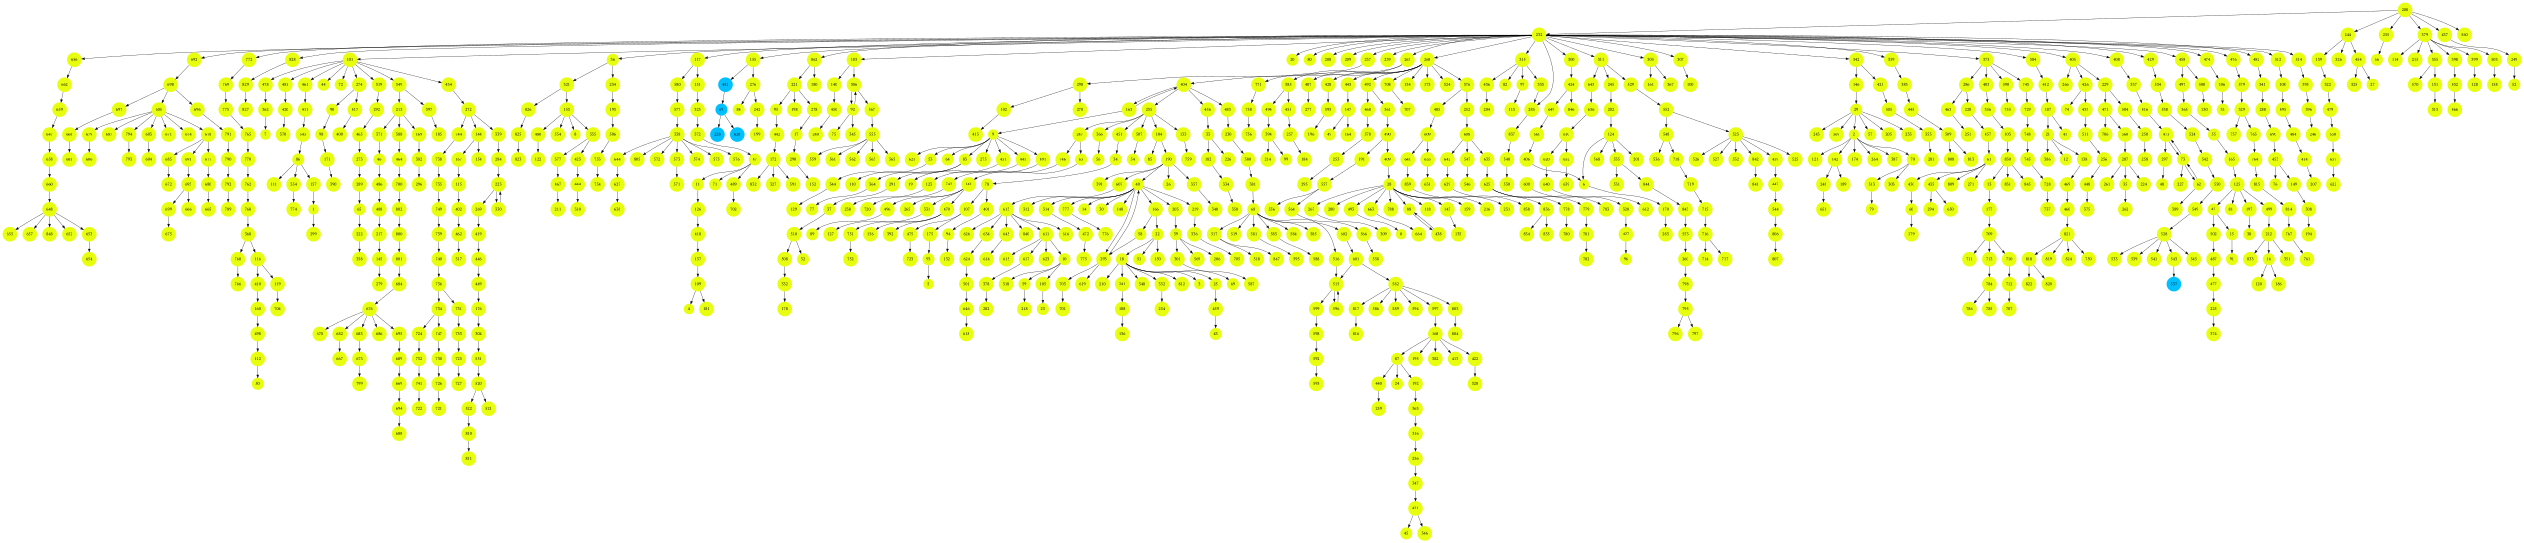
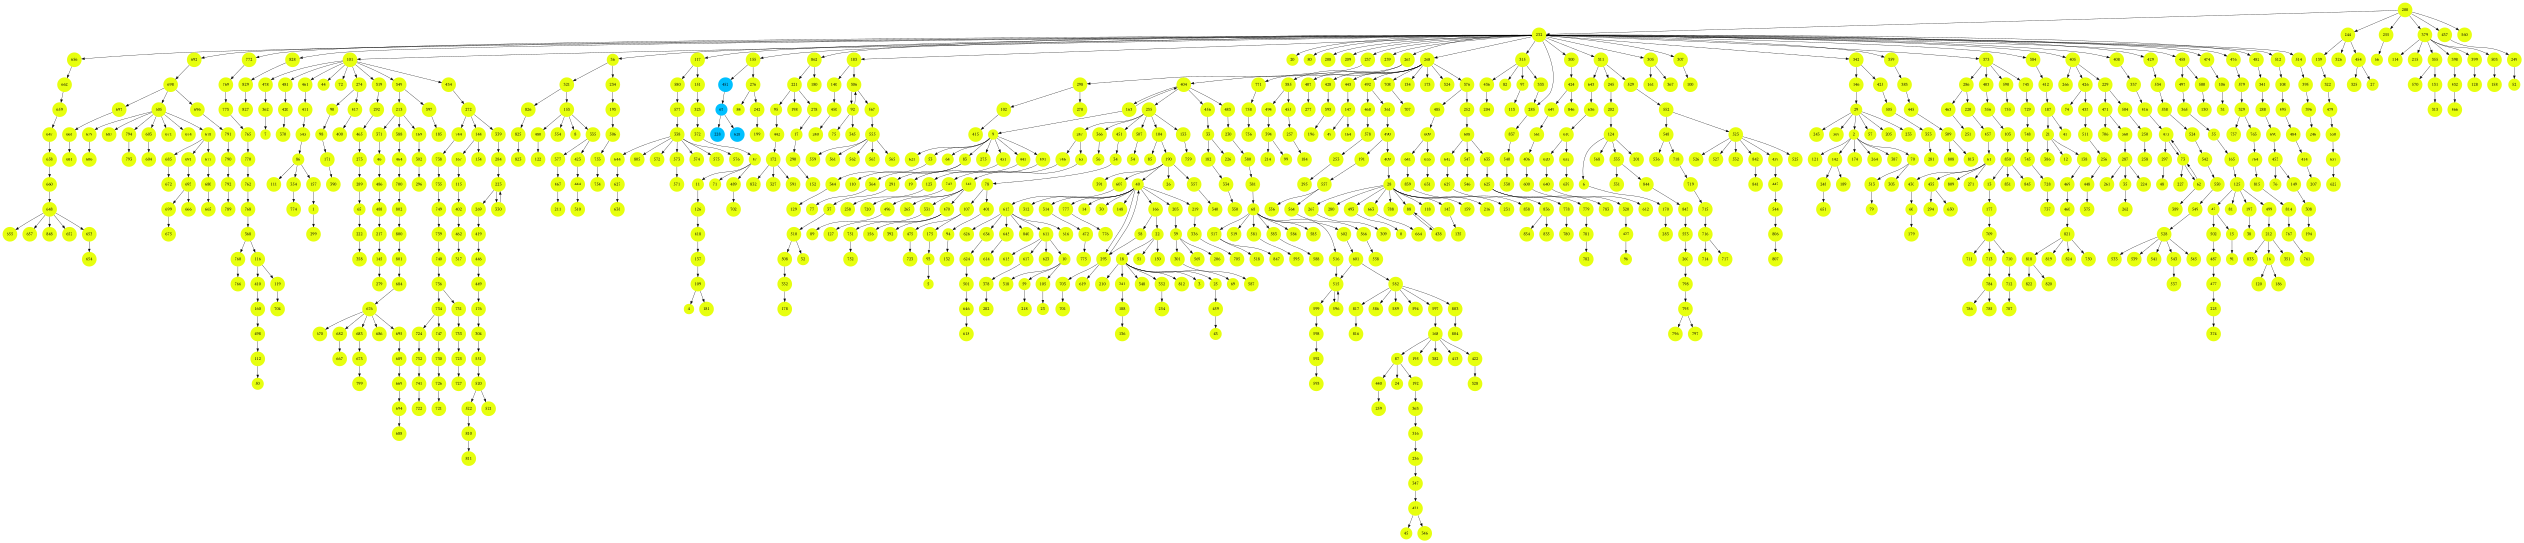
  digraph {
    fontname="PT Serif"
    node [fillcolor="#e7ff0f" fontname="PT Serif" penwidth=0 shape=circle style=filled]
    edge [fontname="PT Serif"]
    1
    299
    2
    70
    121
    142
    174
    264
    387
    303
    513
    189
    248
    6
    170
    283
    9
    53
    64
    83
    275
    431
    441
    491
    621
    344
    110
    364
    291
    19
    123
    10
    59
    105
    318
    218
    23
    11
    126
    418
    13
    177
    709
    15
    91
    16
    120
    186
    17
    290
    152
    18
    3
    25
    69
    210
    241
    348
    352
    812
    459
    188
    254
    21
    12
    138
    386
    469
    22
    51
    150
    43
    28
    88
    118
    143
    159
    216
    231
    267
    280
    493
    663
    788
    438
    135
    309
    0
    664
    29
    57
    205
    233
    243
    369
    33
    182
    226
    334
    34
    78
    107
    401
    35
    262
    36
    234
    321
    193
    153
    826
    37
    510
    32
    508
    39
    206
    301
    569
    587
    40
    14
    30
    148
    166
    203
    219
    293
    312
    314
    777
    58
    336
    619
    703
    472
    776
    42
    502
    487
    46
    486
    488
    47
    71
    489
    702
    129
    55
    165
    125
    60
    179
    61
    271
    430
    435
    809
    294
    650
    62
    73
    389
    227
    473
    63
    141
    265
    331
    470
    496
    65
    222
    358
    67 [fillcolor="#00c0ff"]
    228 [fillcolor="#00c0ff"]
    628 [fillcolor="#00c0ff"]
    68
    516
    517
    519
    581
    583
    584
    585
    602
    515
    518
    847
    595
    588
    601
    79
    297
    175
    475
    94
    77
    86
    111
    157
    354
    774
    87
    24
    192
    440
    363
    259
    90
    98
    171
    92
    75
    306
    345
    567
    93
    5
    132
    95
    442
    172
    97
    113
    390
    101
    44
    72
    274
    319
    349
    434
    461
    478
    481
    417
    292
    213
    397
    272
    411
    362
    420
    102
    415
    103
    830
    831
    845
    104
    85
    190
    26
    357
    391
    607
    106
    31
    723
    108
    495
    484
    109
    4
    181
    112
    50
    115
    402
    462
    116
    119
    410
    704
    160
    117
    151
    580
    323
    577
    238
    124
    201
    535
    568
    531
    844
    81
    197
    499
    38
    212
    137
    131
    313
    133
    759
    460
    139
    322
    479
    140
    450
    240
    127
    156
    392
    751
    89
    651
    144
    154
    167
    145
    279
    146
    147
    49
    164
    149
    308
    194
    372
    8
    335
    480
    554
    377
    423
    122
    155
    276
    452 [fillcolor="#00c0ff"]
    84
    242
    498
    n338 [label=862]
    180
    221
    198
    278
    163
    404
    235
    456
    483
    168
    195
    382
    413
    422
    328
    169
    302
    296
    327
    591
    832
    176
    304
    551
    710
    711
    713
    350
    183
    187
    41
    136
    340
    613
    191
    557
    556
    564
    316
    506
    753
    200
    232
    244
    255
    379
    437
    560
    20
    80
    208
    209
    237
    239
    263
    268
    285
    300
    305
    307
    311
    315
    342
    359
    373
    384
    405
    408
    429
    458
    474
    476
    482
    512
    514
    656
    692
    772
    828
    326
    454
    66
    114
    215
    355
    398
    399
    503
    249
    202
    351
    833
    371
    388
    464
    217
    705
    220
    457
    223
    269
    330
    419
    225
    374
    229
    471
    504
    360
    706
    250
    230
    380
    381
    298
    771
    134
    173
    324
    376
    385
    407
    428
    443
    492
    708
    837
    424
    161
    367
    100
    245
    529
    643
    82
    333
    436
    425
    383
    286
    403
    590
    743
    412
    266
    426
    337
    534
    497
    500
    579
    341
    395
    662
    698
    769
    829
    247
    366
    451
    507
    746
    56
    54
    236
    347
    421
    270
    199
    27
    325
    742
    52
    258
    252
    608
    547
    635
    642
    253
    295
    256
    448
    375
    257
    184
    260
    798
    795
    758
    485
    455
    494
    277
    393
    361
    468
    707
    446
    339
    744
    284
    738
    273
    289
    400
    540
    463
    251
    287
    224
    261
    288
    690
    453
    465
    701
    48
    649
    846
    520
    555
    552
    636
    775
    204
    320
    427
    96
    825
    630
    329
    757
    763
    764
    332
    178
    467
    444
    416
    338
    572
    573
    574
    575
    576
    644
    805
    571
    627
    505
    343
    45
    346
    185
    353
    281
    570
    356
    445
    490
    409
    7
    365
    368
    760
    766
    755
    729
    609
    211
    378
    282
    432
    128
    158
    509
    394
    700
    196
    99
    214
    396
    246
    466
    317
    74
    433
    406
    600
    414
    207
    449
    370
    310
    661
    511
    538
    439
    447
    544
    808
    813
    806
    76
    130
    821
    750
    818
    819
    824
    802
    578
    752
    477
    637
    633
    641
    501
    646
    618
    754
    596
    599
    582
    586
    589
    594
    597
    803
    817
    598
    521
    522
    810
    811
    523
    525
    526
    527
    532
    842
    841
    524
    542
    550
    528
    533
    539
    541
    543
    545
-   537 [fillcolor="#00c0ff"]
+   537
    548
    843
    530
    549
    807
    546
    536
    718
    719
    553
    559
    561
    562
    563
    565
    566
    558
    804
    816
    592
    593
    603
    604
    605
    671
    674
    678
    679
    687
    794
    677
    685
    691
    606
    793
    611
    616
    626
    634
    645
    840
    625
    629
    631
    839
    610
    620
    632
    640
    639
    615
    617
    623
    624
    614
    612
    778
    779
    783
    780
    781
    638
    836
    834
    835
    622
    838
    647
    658
    660
    648
    652
    653
    655
    657
    848
    654
    659
    668
    681
    669
    694
    688
    673
    799
    676
    670
    682
    683
    686
    695
    667
    689
    680
    665
    672
    693
    684
    666
    699
    696
    697
    675
    791
    790
    800
    712
    784
    787
    785
    786
    715
    716
    714
    717
    724
    732
    741
    725
    727
    726
    721
    728
    737
    748
    745
    730
    731
    733
    722
    734
    747
    735
    749
    739
    736
    740
    720
    756
    762
    768
    815
    814
    765
    770
    767
    761
    773
    782
    792
    789
    796
    797
    801
    820
    822
    823
    827
    1 -> 299
    2 -> 70
    2 -> 121
    2 -> 142
    2 -> 174
    2 -> 264
    2 -> 387
    70 -> 303
    70 -> 513
    142 -> 189
    142 -> 248
    513 -> 79
    248 -> 651
    6 -> 170
    170 -> 283
    9 -> 53
    9 -> 64
    9 -> 83
    9 -> 275
    9 -> 431
    9 -> 441
    9 -> 491
    9 -> 621
    53 -> 344
    83 -> 110
    83 -> 364
    431 -> 291
    441 -> 19
    491 -> 123
    344 -> 129
    364 -> 77
    291 -> 37
    123 -> 238
    10 -> 59
    10 -> 105
    10 -> 318
    59 -> 218
    105 -> 23
    11 -> 126
    126 -> 418
    418 -> 137
    13 -> 177
    177 -> 709
    709 -> 710
    709 -> 711
    709 -> 713
    15 -> 91
    16 -> 120
    16 -> 186
    17 -> 290
    290 -> 152
    18 -> 3
    18 -> 25
    18 -> 69
    18 -> 210
    18 -> 241
    18 -> 348
    18 -> 352
    18 -> 812
    25 -> 459
    241 -> 188
    352 -> 254
    459 -> 43
    188 -> 136
    21 -> 12
    21 -> 138
    21 -> 386
    138 -> 469
    469 -> 460
    22 -> 18
    22 -> 51
    22 -> 150
    28 -> 88
    28 -> 118
    28 -> 143
    28 -> 159
    28 -> 216
    28 -> 231
    28 -> 267
    28 -> 280
    28 -> 493
    28 -> 663
    28 -> 788
    88 -> 438
    143 -> 135
    267 -> 309
    493 -> 0
    663 -> 664
    438 -> 88
    29 -> 2
    29 -> 57
    29 -> 205
    29 -> 233
    29 -> 243
    29 -> 369
    33 -> 182
    33 -> 226
    182 -> 334
    334 -> 350
    34 -> 78
    78 -> 107
    78 -> 401
    107 -> 175
    107 -> 475
    401 -> 94
    35 -> 262
    36 -> 234
    36 -> 321
    234 -> 193
    321 -> 153
    321 -> 826
    193 -> 506
    153 -> 8
    153 -> 335
    153 -> 480
    153 -> 554
    826 -> 825
    37 -> 510
    510 -> 32
    510 -> 508
    508 -> 332
    39 -> 206
    39 -> 301
    39 -> 569
    301 -> 587
    40 -> 14
    40 -> 30
    40 -> 148
    40 -> 166
    40 -> 203
    40 -> 219
    40 -> 293
    40 -> 312
    40 -> 314
    40 -> 777
    166 -> 22
    166 -> 58
    203 -> 39
    219 -> 336
    293 -> 40
    293 -> 619
    293 -> 703
    314 -> 472
    777 -> 776
    58 -> 293
    336 -> 705
    703 -> 701
    472 -> 775
    42 -> 15
    42 -> 502
    502 -> 487
    487 -> 477
    46 -> 486
    486 -> 488
    488 -> 217
    47 -> 11
    47 -> 71
    47 -> 489
    489 -> 702
    55 -> 165
    165 -> 125
    125 -> 42
    125 -> 81
    125 -> 197
    125 -> 499
    60 -> 179
    61 -> 271
    61 -> 430
    61 -> 435
    61 -> 809
    430 -> 60
    435 -> 294
    435 -> 650
    62 -> 73
    62 -> 389
    73 -> 62
    73 -> 227
    73 -> 473
    473 -> 73
    473 -> 297
    63 -> 141
    141 -> 265
    141 -> 331
    141 -> 470
    141 -> 496
    331 -> 127
    470 -> 156
    470 -> 392
    470 -> 751
    496 -> 89
    65 -> 222
    222 -> 358
    67 -> 228
    67 -> 628
    68 -> 516
    68 -> 517
    68 -> 519
    68 -> 581
    68 -> 583
    68 -> 584
    68 -> 585
    68 -> 602
    516 -> 515
    517 -> 518
    517 -> 847
    581 -> 595
    583 -> 588
    602 -> 601
    515 -> 596
    515 -> 599
    601 -> 515
    601 -> 582
    297 -> 48
    175 -> 93
    475 -> 723
    94 -> 132
    86 -> 111
    86 -> 157
    86 -> 354
    157 -> 1
    354 -> 774
    87 -> 24
    87 -> 192
    87 -> 440
    192 -> 363
    440 -> 259
    363 -> 316
    90 -> 98
    98 -> 171
    171 -> 390
    92 -> 75
    92 -> 306
    92 -> 345
    306 -> 92
    306 -> 567
    567 -> 555
    93 -> 5
    95 -> 442
    442 -> 172
    172 -> 327
    172 -> 591
    172 -> 832
    97 -> 113
    101 -> 44
    101 -> 72
    101 -> 274
    101 -> 319
    101 -> 349
    101 -> 434
    101 -> 461
    101 -> 478
    101 -> 481
    274 -> 90
    274 -> 417
    319 -> 292
    349 -> 213
    349 -> 397
    434 -> 272
    461 -> 411
    478 -> 362
    481 -> 420
    417 -> 400
    292 -> 465
    213 -> 169
    213 -> 371
    213 -> 388
    397 -> 185
    272 -> 144
    272 -> 339
    272 -> 744
    411 -> 343
    362 -> 7
    420 -> 370
    102 -> 415
    103 -> 830
    830 -> 13
    830 -> 831
    830 -> 845
    104 -> 85
    104 -> 190
    190 -> 40
    190 -> 26
    190 -> 357
    190 -> 391
    190 -> 607
    357 -> 340
    607 -> 613
    106 -> 31
    108 -> 495
    495 -> 484
    484 -> 414
    109 -> 4
    109 -> 181
    112 -> 50
    115 -> 402
    402 -> 462
    462 -> 317
    116 -> 119
    116 -> 410
    119 -> 704
    410 -> 160
    160 -> 498
    117 -> 151
    117 -> 580
    151 -> 323
    580 -> 577
    323 -> 372
    577 -> 338
    124 -> 6
    124 -> 201
    124 -> 535
    124 -> 568
    535 -> 531
    535 -> 844
    844 -> 843
    197 -> 38
    499 -> 212
    212 -> 16
    212 -> 351
    212 -> 833
    137 -> 109
    131 -> 313
    133 -> 759
    460 -> 821
    139 -> 322
    322 -> 479
    479 -> 630
    140 -> 450
    450 -> 240
    751 -> 752
    144 -> 154
    144 -> 167
    167 -> 115
    145 -> 279
    146 -> 29
    147 -> 49
    147 -> 164
    149 -> 308
    308 -> 194
    372 -> 47
    335 -> 377
    335 -> 423
    480 -> 122
    377 -> 467
    423 -> 444
    155 -> 276
    155 -> 452
    276 -> 84
    276 -> 242
    452 -> 67
    242 -> 199
    498 -> 112
    n338 -> 180
    n338 -> 221
    221 -> 95
    221 -> 198
    221 -> 278
    278 -> 17
    163 -> 9
    163 -> 404
    404 -> 163
    404 -> 235
    404 -> 456
    404 -> 483
    235 -> 104
    235 -> 133
    235 -> 247
    235 -> 366
    235 -> 451
    235 -> 507
    456 -> 33
    483 -> 230
    168 -> 87
    168 -> 195
    168 -> 382
    168 -> 413
    168 -> 422
    422 -> 328
    169 -> 302
    302 -> 296
    176 -> 304
    304 -> 551
    551 -> 520
    710 -> 712
    713 -> 784
    183 -> 306
    183 -> 140
    187 -> 21
    187 -> 41
    613 -> 611
    613 -> 616
    613 -> 626
    613 -> 634
    613 -> 645
    613 -> 840
    191 -> 557
    557 -> 556
    557 -> 564
    564 -> 566
    316 -> 236
    506 -> 753
    753 -> 754
    200 -> 232
    200 -> 244
    200 -> 255
    200 -> 379
    200 -> 437
    200 -> 560
    232 -> 36
    232 -> 101
    232 -> 117
    232 -> 155
    232 -> n338
    232 -> 183
    232 -> 20
    232 -> 80
    232 -> 208
    232 -> 209
    232 -> 237
    232 -> 239
    232 -> 263
    232 -> 268
    232 -> 285
    232 -> 300
    232 -> 305
    232 -> 307
    232 -> 311
    232 -> 315
    232 -> 342
    232 -> 359
    232 -> 373
    232 -> 384
    232 -> 405
    232 -> 408
    232 -> 429
    232 -> 458
    232 -> 474
    232 -> 476
    232 -> 482
    232 -> 512
    232 -> 514
    232 -> 656
    232 -> 692
    232 -> 772
    232 -> 828
    244 -> 139
    244 -> 326
    244 -> 454
    255 -> 66
    379 -> 114
    379 -> 215
    379 -> 355
    379 -> 398
    379 -> 399
    379 -> 503
    437 -> 249
    237 -> 298
    263 -> 404
    263 -> 771
    268 -> 134
    268 -> 173
    268 -> 324
    268 -> 376
    268 -> 385
    268 -> 407
    268 -> 428
    268 -> 443
    268 -> 492
    268 -> 708
    285 -> 837
    300 -> 424
    305 -> 161
    305 -> 367
    307 -> 100
    311 -> 245
    311 -> 529
    311 -> 643
    315 -> 97
    315 -> 82
    315 -> 333
    315 -> 436
    342 -> 146
    342 -> 425
    359 -> 383
    373 -> 286
    373 -> 403
    373 -> 590
    373 -> 743
    384 -> 412
    405 -> 229
    405 -> 266
    405 -> 426
    408 -> 337
    429 -> 534
    458 -> 497
    458 -> 500
    474 -> 106
    476 -> 579
    482 -> 341
    512 -> 108
    514 -> 395
    656 -> 662
    692 -> 698
    772 -> 769
    828 -> 829
    454 -> 27
    454 -> 325
    355 -> 131
    355 -> 570
    398 -> 432
    399 -> 128
    503 -> 158
    249 -> 52
    202 -> 124
    371 -> 46
    388 -> 464
    464 -> 700
    217 -> 145
    220 -> 457
    457 -> 61
    223 -> 269
    223 -> 330
    269 -> 419
    330 -> 223
    419 -> 446
    225 -> 374
    229 -> 471
    229 -> 504
    471 -> 360
    471 -> 706
    504 -> 250
    360 -> 287
    250 -> 258
    230 -> 380
    380 -> 381
    381 -> 68
    298 -> 102
    298 -> 270
    771 -> 758
    376 -> 252
    376 -> 485
    385 -> 455
    385 -> 494
    407 -> 277
    428 -> 393
    443 -> 147
    492 -> 361
    492 -> 468
    708 -> 707
    837 -> 540
    424 -> 649
    424 -> 846
    245 -> 202
    529 -> 552
    643 -> 636
    333 -> 285
    436 -> 204
    425 -> 505
    383 -> 445
    286 -> 220
    286 -> 463
    403 -> 356
    590 -> 755
    743 -> 729
    412 -> 187
    426 -> 74
    426 -> 433
    337 -> 416
    534 -> 538
    497 -> 365
    500 -> 130
    579 -> 329
    341 -> 288
    395 -> 396
    662 -> 659
    698 -> 605
    698 -> 696
    698 -> 697
    769 -> 773
    829 -> 827
    247 -> 63
    247 -> 746
    366 -> 56
    451 -> 34
    507 -> 54
    746 -> 742
    236 -> 347
    347 -> 421
    421 -> 45
    421 -> 346
    742 -> 720
    252 -> 608
    608 -> 547
    608 -> 635
    608 -> 642
    547 -> 546
    635 -> 625
    642 -> 629
    253 -> 295
    256 -> 448
    448 -> 375
    257 -> 184
    260 -> 798
    798 -> 795
    795 -> 796
    795 -> 797
    758 -> 756
    485 -> 609
    455 -> 257
    494 -> 394
    393 -> 196
    361 -> 490
    468 -> 578
    446 -> 449
    339 -> 284
    744 -> 738
    284 -> 223
    738 -> 735
    273 -> 289
    289 -> 65
    540 -> 530
    463 -> 251
    287 -> 35
    287 -> 224
    287 -> 261
    288 -> 690
    690 -> 453
    453 -> 149
    453 -> 76
    465 -> 273
    649 -> 661
    520 -> 521
    520 -> 522
    555 -> 559
    555 -> 561
    555 -> 562
    555 -> 563
    555 -> 565
    552 -> 523
    552 -> 548
    636 -> 610
    320 -> 427
    427 -> 96
    825 -> 823
    630 -> 637
    329 -> 757
    329 -> 763
    763 -> 764
    764 -> 815
    332 -> 178
    467 -> 211
    444 -> 310
    416 -> 473
    338 -> 572
    338 -> 573
    338 -> 574
    338 -> 575
    338 -> 576
    338 -> 644
    338 -> 805
    573 -> 571
    644 -> 627
    627 -> 638
    505 -> 353
    343 -> 86
    353 -> 281
    356 -> 103
    445 -> 509
    490 -> 191
    490 -> 409
    409 -> 28
    365 -> 55
    368 -> 116
    368 -> 760
    760 -> 766
    729 -> 748
    609 -> 633
    609 -> 641
    378 -> 282
    432 -> 466
    509 -> 808
    509 -> 813
    394 -> 99
    394 -> 214
    700 -> 802
    396 -> 246
    433 -> 511
-   406 -> 6
+   406 -> 600
    600 -> 320
    414 -> 207
    449 -> 176
    661 -> 406
    511 -> 256
    538 -> 524
    439 -> 447
    447 -> 544
    544 -> 806
    806 -> 807
    821 -> 750
    821 -> 818
    821 -> 819
    821 -> 824
    818 -> 820
    818 -> 822
    802 -> 800
    578 -> 253
    477 -> 225
    637 -> 622
    633 -> 631
    641 -> 839
    501 -> 646
    646 -> 618
    596 -> 515
    599 -> 598
    582 -> 586
    582 -> 589
    582 -> 594
    582 -> 597
    582 -> 803
    582 -> 817
    597 -> 168
    803 -> 804
    817 -> 816
    598 -> 592
    522 -> 810
    810 -> 811
    523 -> 439
    523 -> 525
    523 -> 526
    523 -> 527
    523 -> 532
    523 -> 842
    842 -> 841
    524 -> 542
    542 -> 550
    550 -> 549
    528 -> 533
    528 -> 539
    528 -> 541
    528 -> 543
    528 -> 545
    543 -> 537
    548 -> 536
    548 -> 718
    843 -> 553
    549 -> 528
    718 -> 719
    719 -> 715
    553 -> 260
    566 -> 558
    592 -> 593
    603 -> 604
    605 -> 603
    605 -> 671
    605 -> 674
    605 -> 678
    605 -> 679
    605 -> 687
    605 -> 794
    678 -> 677
    678 -> 685
    678 -> 691
    679 -> 606
    794 -> 793
    677 -> 680
    685 -> 672
    691 -> 693
    611 -> 10
    611 -> 615
    611 -> 617
    611 -> 623
    634 -> 624
    645 -> 614
    625 -> 778
    625 -> 779
    625 -> 783
    629 -> 836
    839 -> 838
    610 -> 620
    610 -> 632
    620 -> 640
    632 -> 639
    640 -> 612
    617 -> 378
    624 -> 501
    778 -> 780
    779 -> 781
    781 -> 782
    836 -> 834
    836 -> 835
    647 -> 658
    658 -> 660
    660 -> 648
    648 -> 652
    648 -> 653
    648 -> 655
    648 -> 657
    648 -> 848
    653 -> 654
    659 -> 647
    668 -> 681
    669 -> 694
    694 -> 688
    673 -> 799
    676 -> 670
    676 -> 682
    676 -> 683
    676 -> 686
    676 -> 695
    682 -> 667
    683 -> 673
    695 -> 689
    689 -> 669
    680 -> 665
    693 -> 666
    693 -> 699
    684 -> 676
    699 -> 675
    696 -> 791
    697 -> 668
    791 -> 790
    790 -> 792
    800 -> 801
    712 -> 787
    784 -> 785
    784 -> 786
    715 -> 716
    716 -> 714
    716 -> 717
    724 -> 732
    732 -> 741
    741 -> 722
    725 -> 727
    726 -> 721
    728 -> 737
    748 -> 745
    745 -> 728
    730 -> 726
    731 -> 733
    733 -> 725
    734 -> 724
    734 -> 747
    747 -> 730
    735 -> 749
    749 -> 739
    739 -> 740
    736 -> 731
    736 -> 734
    740 -> 736
    762 -> 768
    768 -> 368
    815 -> 814
    814 -> 767
    765 -> 770
    770 -> 762
    767 -> 761
    773 -> 765
    792 -> 789
    801 -> 684
  }
